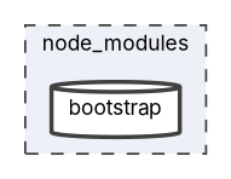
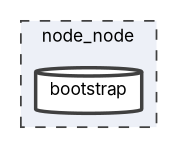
  digraph {
    compound=true
    fontname=Inter
    n1 [color=grey25 fillcolor=white fontname=Inter fontsize=10 height=0.2 label=bootstrap shape=cylinder style="filled,bold" width=0.4]
    subgraph cluster_1 {
      bgcolor="#edf0f7"
      fontsize=10
-     label=node_modules
+     label=node_node
      pencolor=grey25
      style="filled,dashed"
      n1
    }
  }
